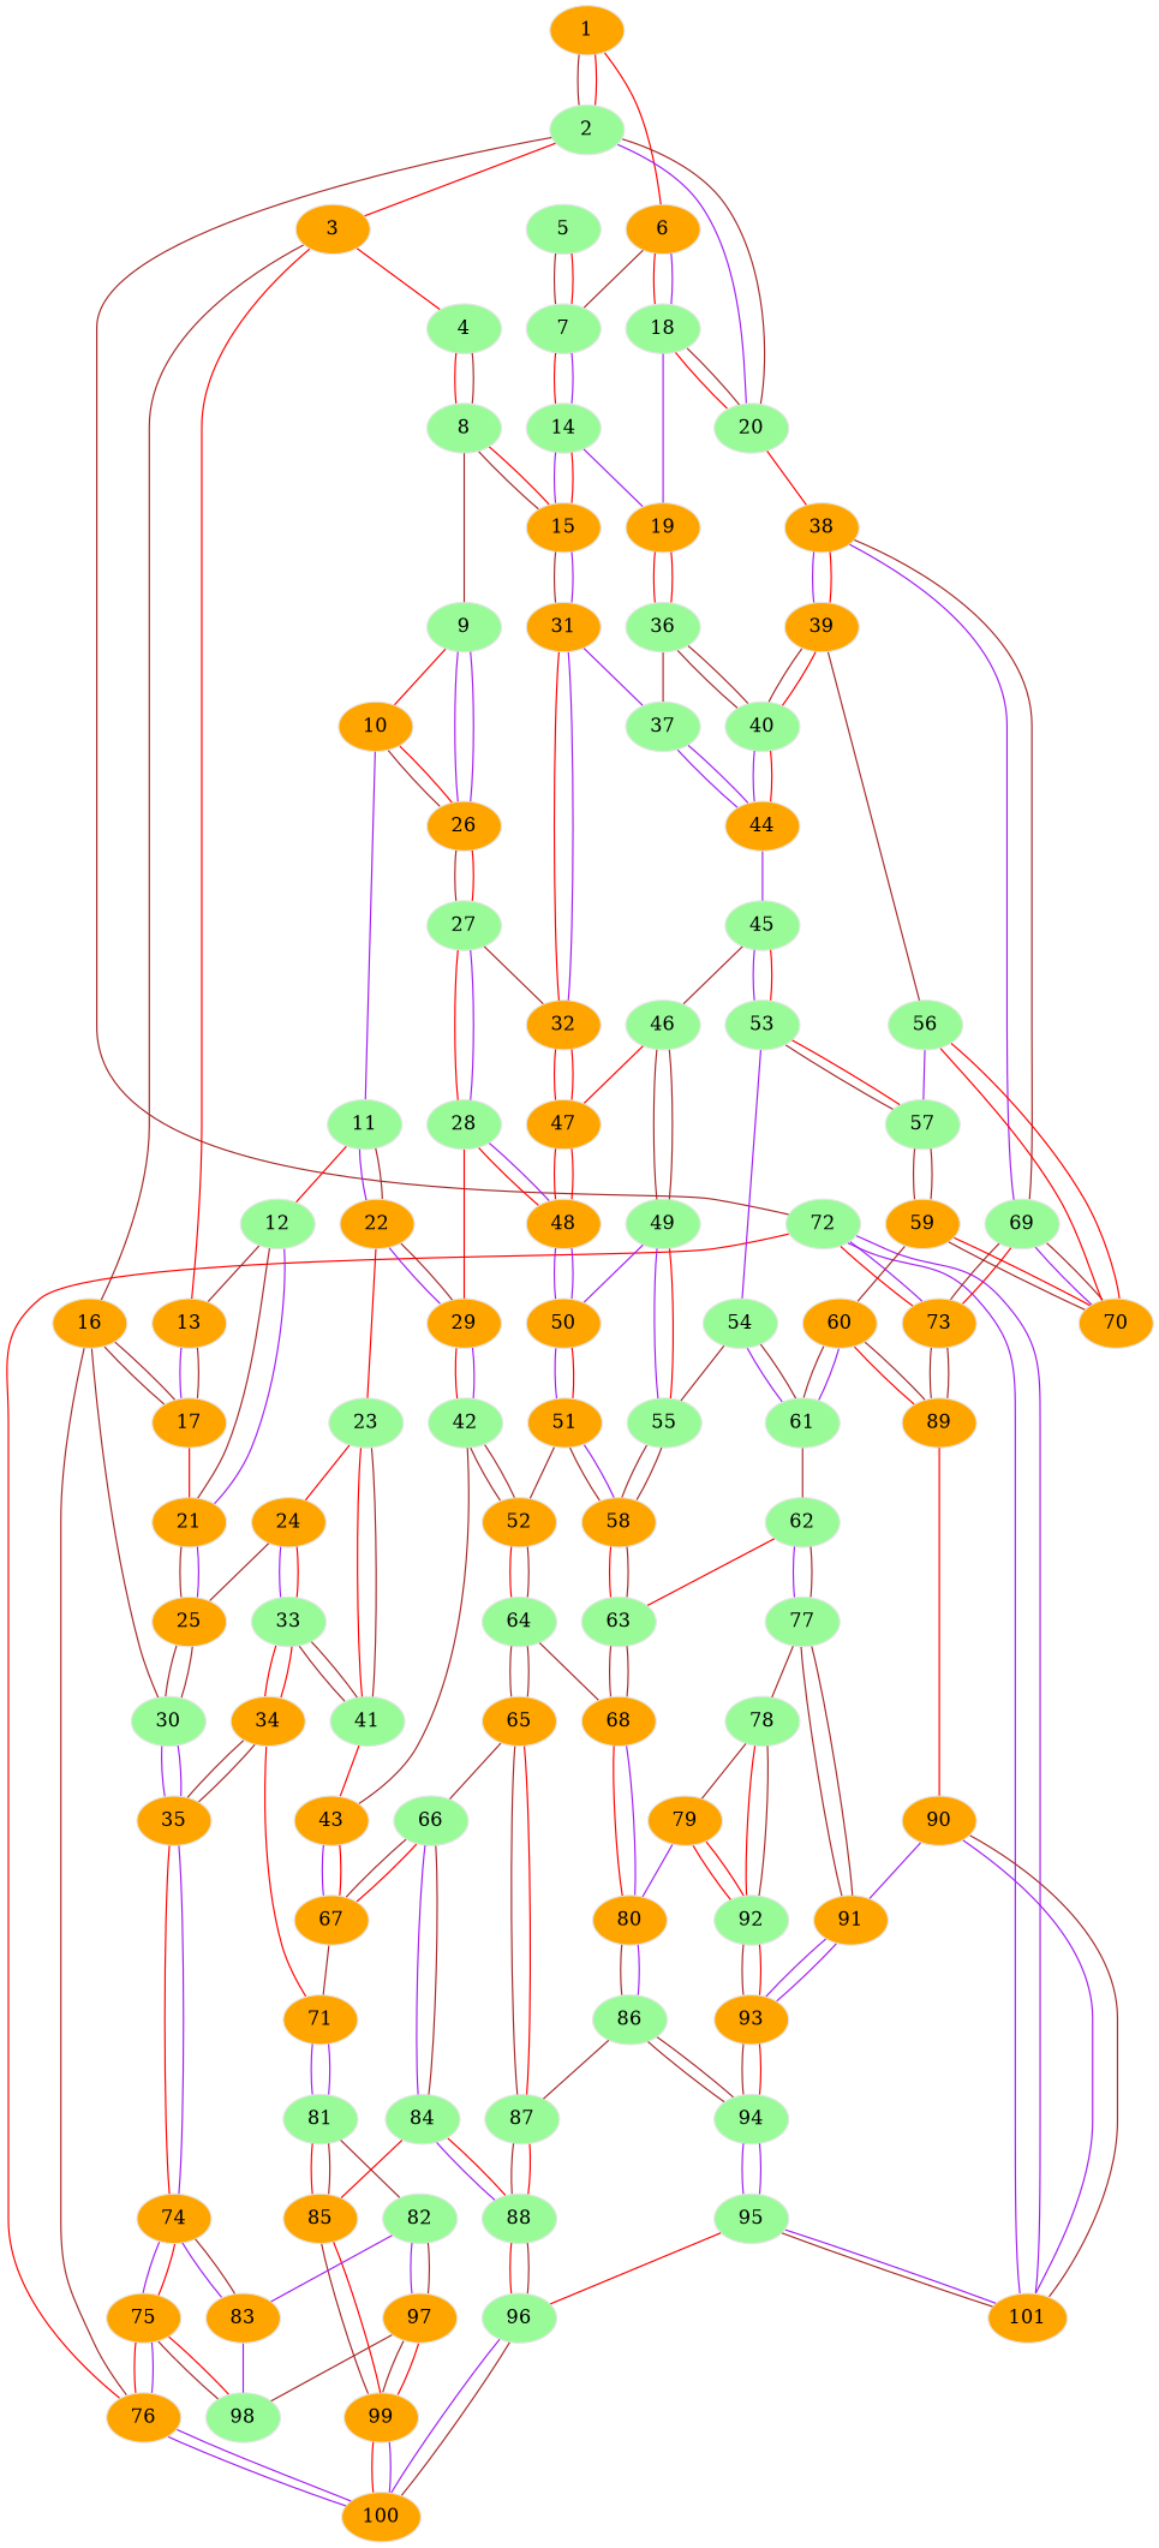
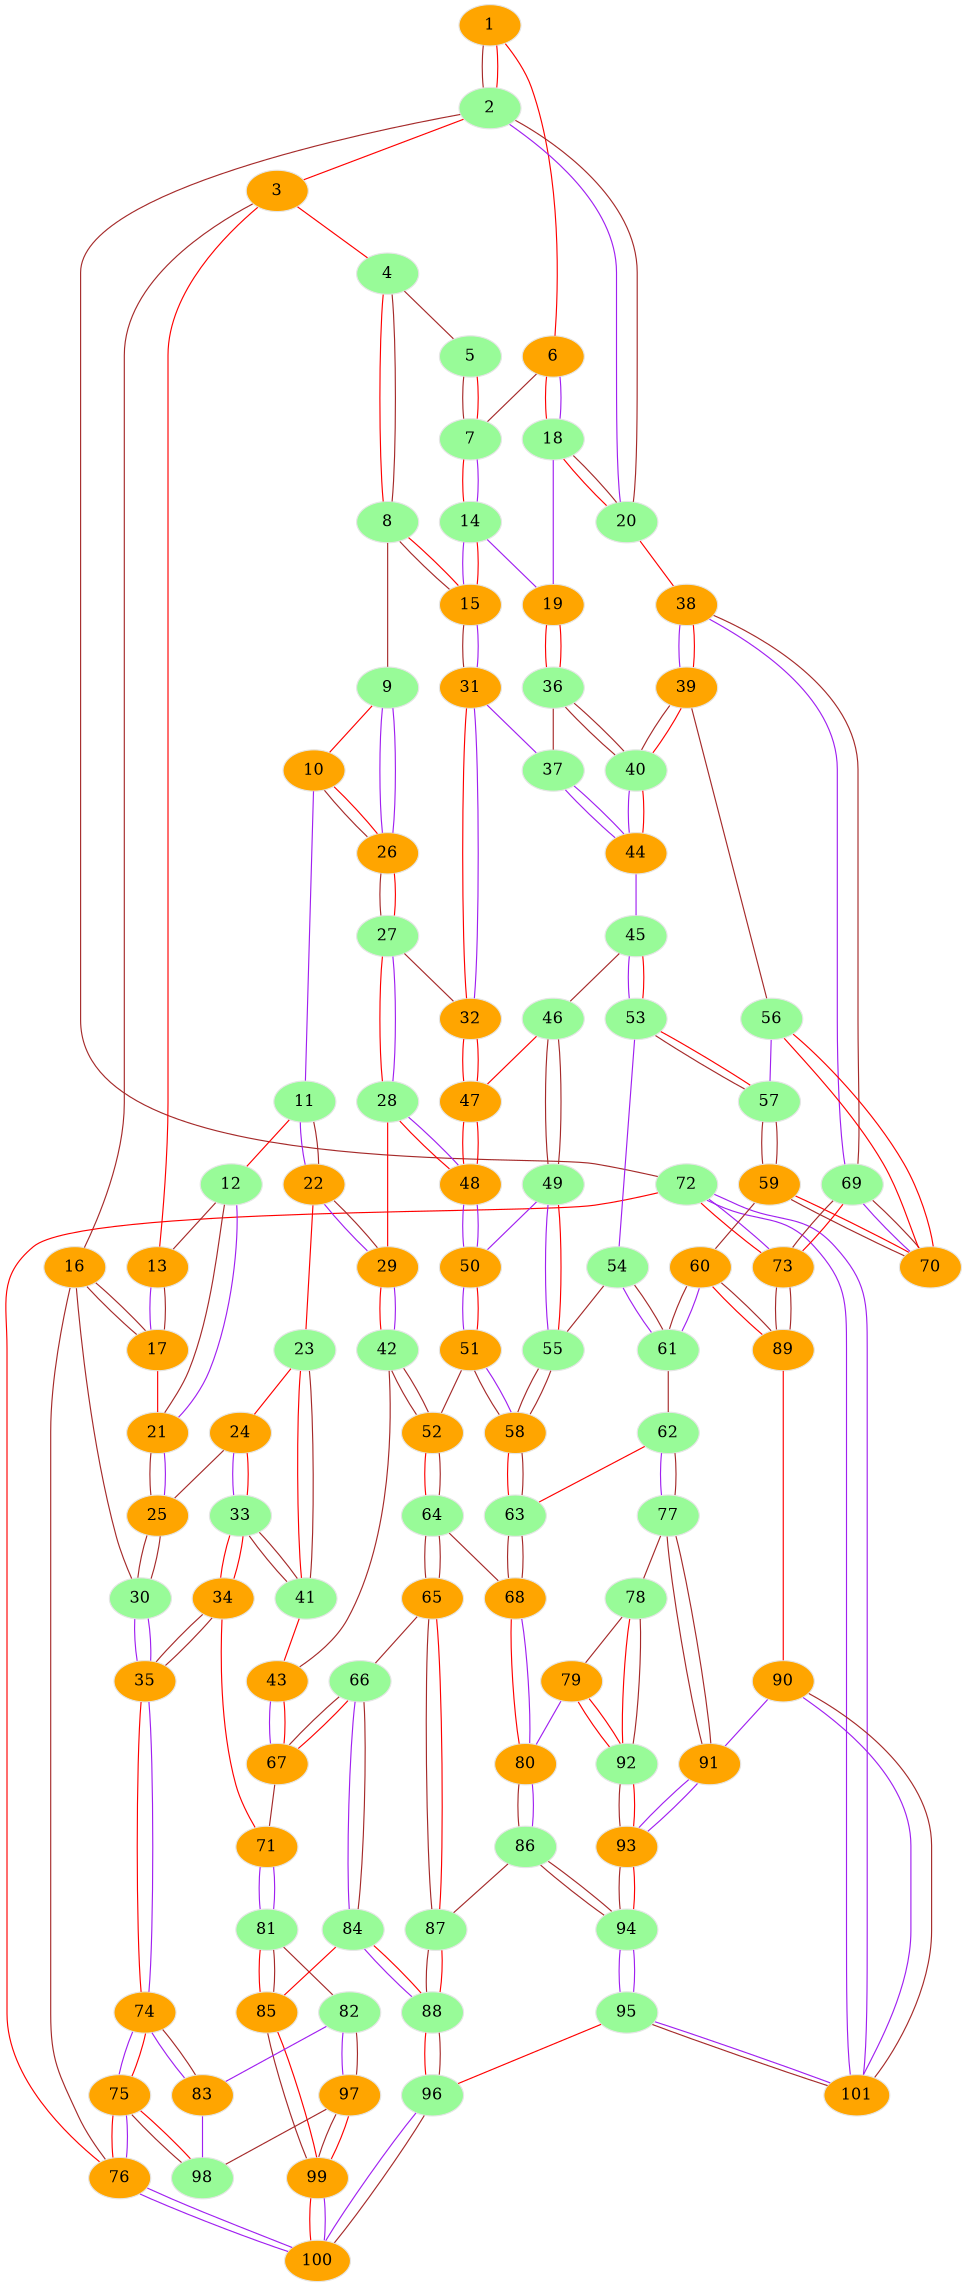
  graph {
    node [color=gray90 fillcolor=orange style=filled]
    edge [color=brown]
    1
    2 [fillcolor=palegreen]
    6
    3
    20 [fillcolor=palegreen]
    72 [fillcolor=palegreen]
    7 [fillcolor=palegreen]
    18 [fillcolor=palegreen]
    4 [fillcolor=palegreen]
    13
    16
    38
    76
    73
    101
    5 [fillcolor=palegreen]
    8 [fillcolor=palegreen]
    17
    30 [fillcolor=palegreen]
    9 [fillcolor=palegreen]
    15
    14 [fillcolor=palegreen]
    19
    10
    26
    31
    11 [fillcolor=palegreen]
    27 [fillcolor=palegreen]
    12 [fillcolor=palegreen]
    22
    21
    23 [fillcolor=palegreen]
    29
    25
    36 [fillcolor=palegreen]
    32
    37 [fillcolor=palegreen]
    35
    100
    40 [fillcolor=palegreen]
    39
    69 [fillcolor=palegreen]
    24
    41 [fillcolor=palegreen]
    42 [fillcolor=palegreen]
    33 [fillcolor=palegreen]
    43
    34
    28 [fillcolor=palegreen]
    48
    47
    50
    52
    74
    44
    71
    81 [fillcolor=palegreen]
    75
    83
    45 [fillcolor=palegreen]
    56 [fillcolor=palegreen]
    70
    57 [fillcolor=palegreen]
    67
    64 [fillcolor=palegreen]
    46 [fillcolor=palegreen]
    53 [fillcolor=palegreen]
    49 [fillcolor=palegreen]
    54 [fillcolor=palegreen]
    55 [fillcolor=palegreen]
    51
    58
    63 [fillcolor=palegreen]
    68
    65
    61 [fillcolor=palegreen]
    59
    62 [fillcolor=palegreen]
    60
    89
    90
    77 [fillcolor=palegreen]
    78 [fillcolor=palegreen]
    91
    80
    66 [fillcolor=palegreen]
    87 [fillcolor=palegreen]
    84 [fillcolor=palegreen]
    88 [fillcolor=palegreen]
    85
    86 [fillcolor=palegreen]
    82 [fillcolor=palegreen]
    98 [fillcolor=palegreen]
    79
    92 [fillcolor=palegreen]
    93
    94 [fillcolor=palegreen]
    97
    99
    96 [fillcolor=palegreen]
    95 [fillcolor=palegreen]
    1 -- 2
    1 -- 2 [color=red]
    1 -- 6 [color=red]
    2 -- 3 [color=red]
    2 -- 20 [color=purple]
    2 -- 20
    2 -- 72
    6 -- 7
    6 -- 18 [color=red]
    6 -- 18 [color=purple]
    3 -- 4 [color=red]
    3 -- 13 [color=red]
    3 -- 16
    20 -- 38 [color=red]
    72 -- 76 [color=red]
    72 -- 73 [color=red]
    72 -- 73 [color=purple]
    72 -- 101 [color=purple]
    72 -- 101 [color=purple]
    7 -- 14 [color=red]
    7 -- 14 [color=purple]
    18 -- 20 [color=red]
    18 -- 20
    18 -- 19 [color=purple]
+   4 -- 5
    4 -- 8 [color=red]
    4 -- 8
    13 -- 17 [color=purple]
    13 -- 17
    16 -- 76
    16 -- 17
    16 -- 17
    16 -- 30
    38 -- 39 [color=purple]
    38 -- 39 [color=red]
    38 -- 69 [color=purple]
    38 -- 69
    76 -- 100 [color=purple]
    76 -- 100 [color=purple]
    73 -- 89
    73 -- 89
    5 -- 7
    5 -- 7 [color=red]
    8 -- 9
    8 -- 15
    8 -- 15 [color=red]
    17 -- 21 [color=red]
    30 -- 35 [color=purple]
    30 -- 35 [color=purple]
    9 -- 10 [color=red]
    9 -- 26 [color=purple]
    9 -- 26 [color=purple]
    15 -- 31
    15 -- 31 [color=purple]
    14 -- 15 [color=purple]
    14 -- 15 [color=red]
    14 -- 19 [color=purple]
    19 -- 36 [color=red]
    19 -- 36 [color=red]
    10 -- 26
    10 -- 26 [color=red]
    10 -- 11 [color=purple]
    26 -- 27
    26 -- 27 [color=red]
    31 -- 32 [color=red]
    31 -- 32 [color=purple]
    31 -- 37 [color=purple]
    11 -- 12 [color=red]
    11 -- 22 [color=purple]
    11 -- 22
    27 -- 32
    27 -- 28 [color=red]
    27 -- 28 [color=purple]
    12 -- 13
    12 -- 21
    12 -- 21 [color=purple]
    22 -- 23 [color=red]
    22 -- 29 [color=purple]
    22 -- 29
    21 -- 25
    21 -- 25 [color=purple]
    23 -- 24 [color=red]
    23 -- 41 [color=red]
    23 -- 41
    29 -- 42 [color=red]
    29 -- 42 [color=purple]
    25 -- 30
    25 -- 30
    36 -- 37
    36 -- 40
    36 -- 40
    32 -- 47 [color=red]
    32 -- 47 [color=red]
    37 -- 44 [color=purple]
    37 -- 44 [color=purple]
    35 -- 74 [color=red]
    35 -- 74 [color=purple]
    40 -- 44 [color=purple]
    40 -- 44 [color=red]
    39 -- 40
    39 -- 40 [color=red]
    39 -- 56
    69 -- 73
    69 -- 73 [color=red]
    69 -- 70 [color=purple]
    69 -- 70
    24 -- 25
    24 -- 33 [color=purple]
    24 -- 33 [color=red]
    41 -- 43 [color=red]
    42 -- 43
    42 -- 52
    42 -- 52
    33 -- 41
    33 -- 41
    33 -- 34 [color=red]
    33 -- 34 [color=red]
    43 -- 67 [color=purple]
    43 -- 67 [color=red]
    34 -- 35
    34 -- 35
    34 -- 71 [color=red]
    28 -- 29 [color=red]
    28 -- 48 [color=red]
    28 -- 48 [color=purple]
    48 -- 50 [color=purple]
    48 -- 50 [color=purple]
    47 -- 48 [color=red]
    47 -- 48 [color=red]
    50 -- 51 [color=purple]
    50 -- 51 [color=red]
    52 -- 64 [color=red]
    52 -- 64
    74 -- 75 [color=purple]
    74 -- 75 [color=red]
    74 -- 83 [color=purple]
    74 -- 83
    44 -- 45 [color=purple]
    71 -- 81 [color=purple]
    71 -- 81 [color=purple]
    81 -- 85 [color=red]
    81 -- 85
    81 -- 82
    75 -- 76 [color=red]
    75 -- 76 [color=purple]
    75 -- 98
    75 -- 98 [color=red]
    83 -- 98 [color=purple]
    45 -- 46
    45 -- 53 [color=purple]
    45 -- 53 [color=red]
    56 -- 70 [color=red]
    56 -- 70 [color=red]
    56 -- 57 [color=purple]
    57 -- 59
    57 -- 59
    67 -- 71
    64 -- 68
    64 -- 65
    64 -- 65
    46 -- 47 [color=red]
    46 -- 49
    46 -- 49
    53 -- 57
    53 -- 57 [color=red]
    53 -- 54 [color=purple]
    49 -- 50 [color=purple]
    49 -- 55 [color=purple]
    49 -- 55 [color=red]
    54 -- 55
    54 -- 61 [color=purple]
    54 -- 61
    55 -- 58
    55 -- 58
    51 -- 52
    51 -- 58
    51 -- 58 [color=purple]
    58 -- 63 [color=red]
    58 -- 63
    63 -- 68
    63 -- 68
    68 -- 80 [color=red]
    68 -- 80 [color=purple]
    65 -- 66
    65 -- 87
    65 -- 87 [color=red]
    61 -- 62
    59 -- 70
    59 -- 70 [color=red]
    59 -- 60
    62 -- 63 [color=red]
    62 -- 77 [color=purple]
    62 -- 77
    60 -- 61
    60 -- 61 [color=purple]
    60 -- 89 [color=red]
    60 -- 89
    89 -- 90 [color=red]
    90 -- 101 [color=purple]
    90 -- 101
    90 -- 91 [color=purple]
    77 -- 78
    77 -- 91
    77 -- 91
    78 -- 79
    78 -- 92 [color=red]
    78 -- 92
    91 -- 93 [color=purple]
    91 -- 93 [color=purple]
    80 -- 86
    80 -- 86 [color=purple]
    66 -- 67
    66 -- 67 [color=red]
    66 -- 84 [color=purple]
    66 -- 84
    87 -- 88
    87 -- 88 [color=red]
    84 -- 88 [color=purple]
    84 -- 88 [color=red]
    84 -- 85 [color=red]
    88 -- 96 [color=red]
    88 -- 96
    85 -- 99
    85 -- 99 [color=red]
    86 -- 87
    86 -- 94
    86 -- 94
    82 -- 83 [color=purple]
    82 -- 97 [color=purple]
    82 -- 97
    79 -- 80 [color=purple]
    79 -- 92 [color=red]
    79 -- 92 [color=red]
    92 -- 93
    92 -- 93 [color=red]
    93 -- 94
    93 -- 94 [color=red]
    94 -- 95 [color=purple]
    94 -- 95 [color=purple]
    97 -- 98
    97 -- 99
    97 -- 99 [color=red]
    99 -- 100 [color=red]
    99 -- 100 [color=purple]
    96 -- 100 [color=purple]
    96 -- 100
    95 -- 101
    95 -- 101 [color=purple]
    95 -- 96 [color=red]
  }
